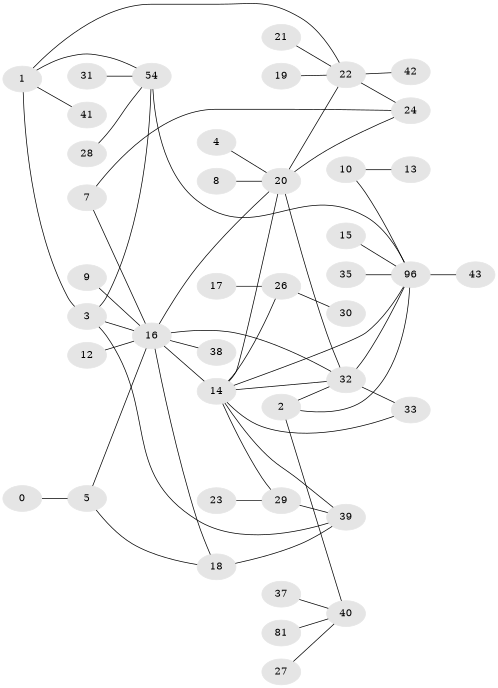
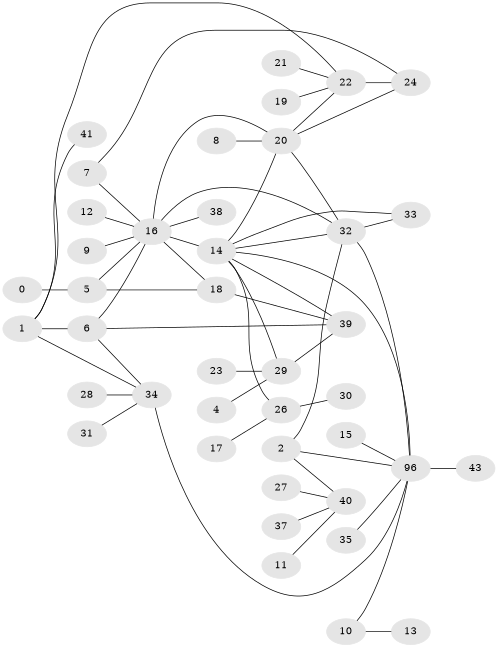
  graph {
    rankdir=LR
    node [color=gray90 style=filled]
    edge [weight=1.0]
    1
-   6 [label=3]
+   6
    22
-   34 [label=54]
+   34
    41
    16
    39
    24
-   42
    n10 [label=96]
    2
    32
    40
    33
    43
    n16 [label=0]
    5
    18
    4
    29
    20
    14
    38
    7
    8
    9
    10
    13
-   11 [label=81]
+   11
    12
    26
    30
    15
    31
    17
    19
    21
    23
    27
    28
    35
    37
    1 -- 6
    1 -- 22
    1 -- 34
    1 -- 41
    6 -- 34
    6 -- 16
    6 -- 39
    22 -- 24
-   22 -- 42
    34 -- n10
    16 -- 32
    16 -- 18
    16 -- 20
    16 -- 14
    16 -- 38
    n10 -- 43
    2 -- n10
    2 -- 32
    2 -- 40
    32 -- n10
    32 -- 33
    n16 -- 5
    5 -- 16
    5 -- 18
    18 -- 39
-   4 -- 20
+   4 -- 29
    29 -- 39
    20 -- 22
    20 -- 24
    20 -- 32
    14 -- 39
    14 -- n10
    14 -- 32
    14 -- 33
    14 -- 29
    14 -- 20
    14 -- 26
    7 -- 16
    7 -- 24
    8 -- 20
    9 -- 16
    10 -- n10
    10 -- 13
    11 -- 40
    12 -- 16
    26 -- 30
    15 -- n10
    31 -- 34
    17 -- 26
    19 -- 22
    21 -- 22
    23 -- 29
    27 -- 40
    28 -- 34
    35 -- n10
    37 -- 40
  }
